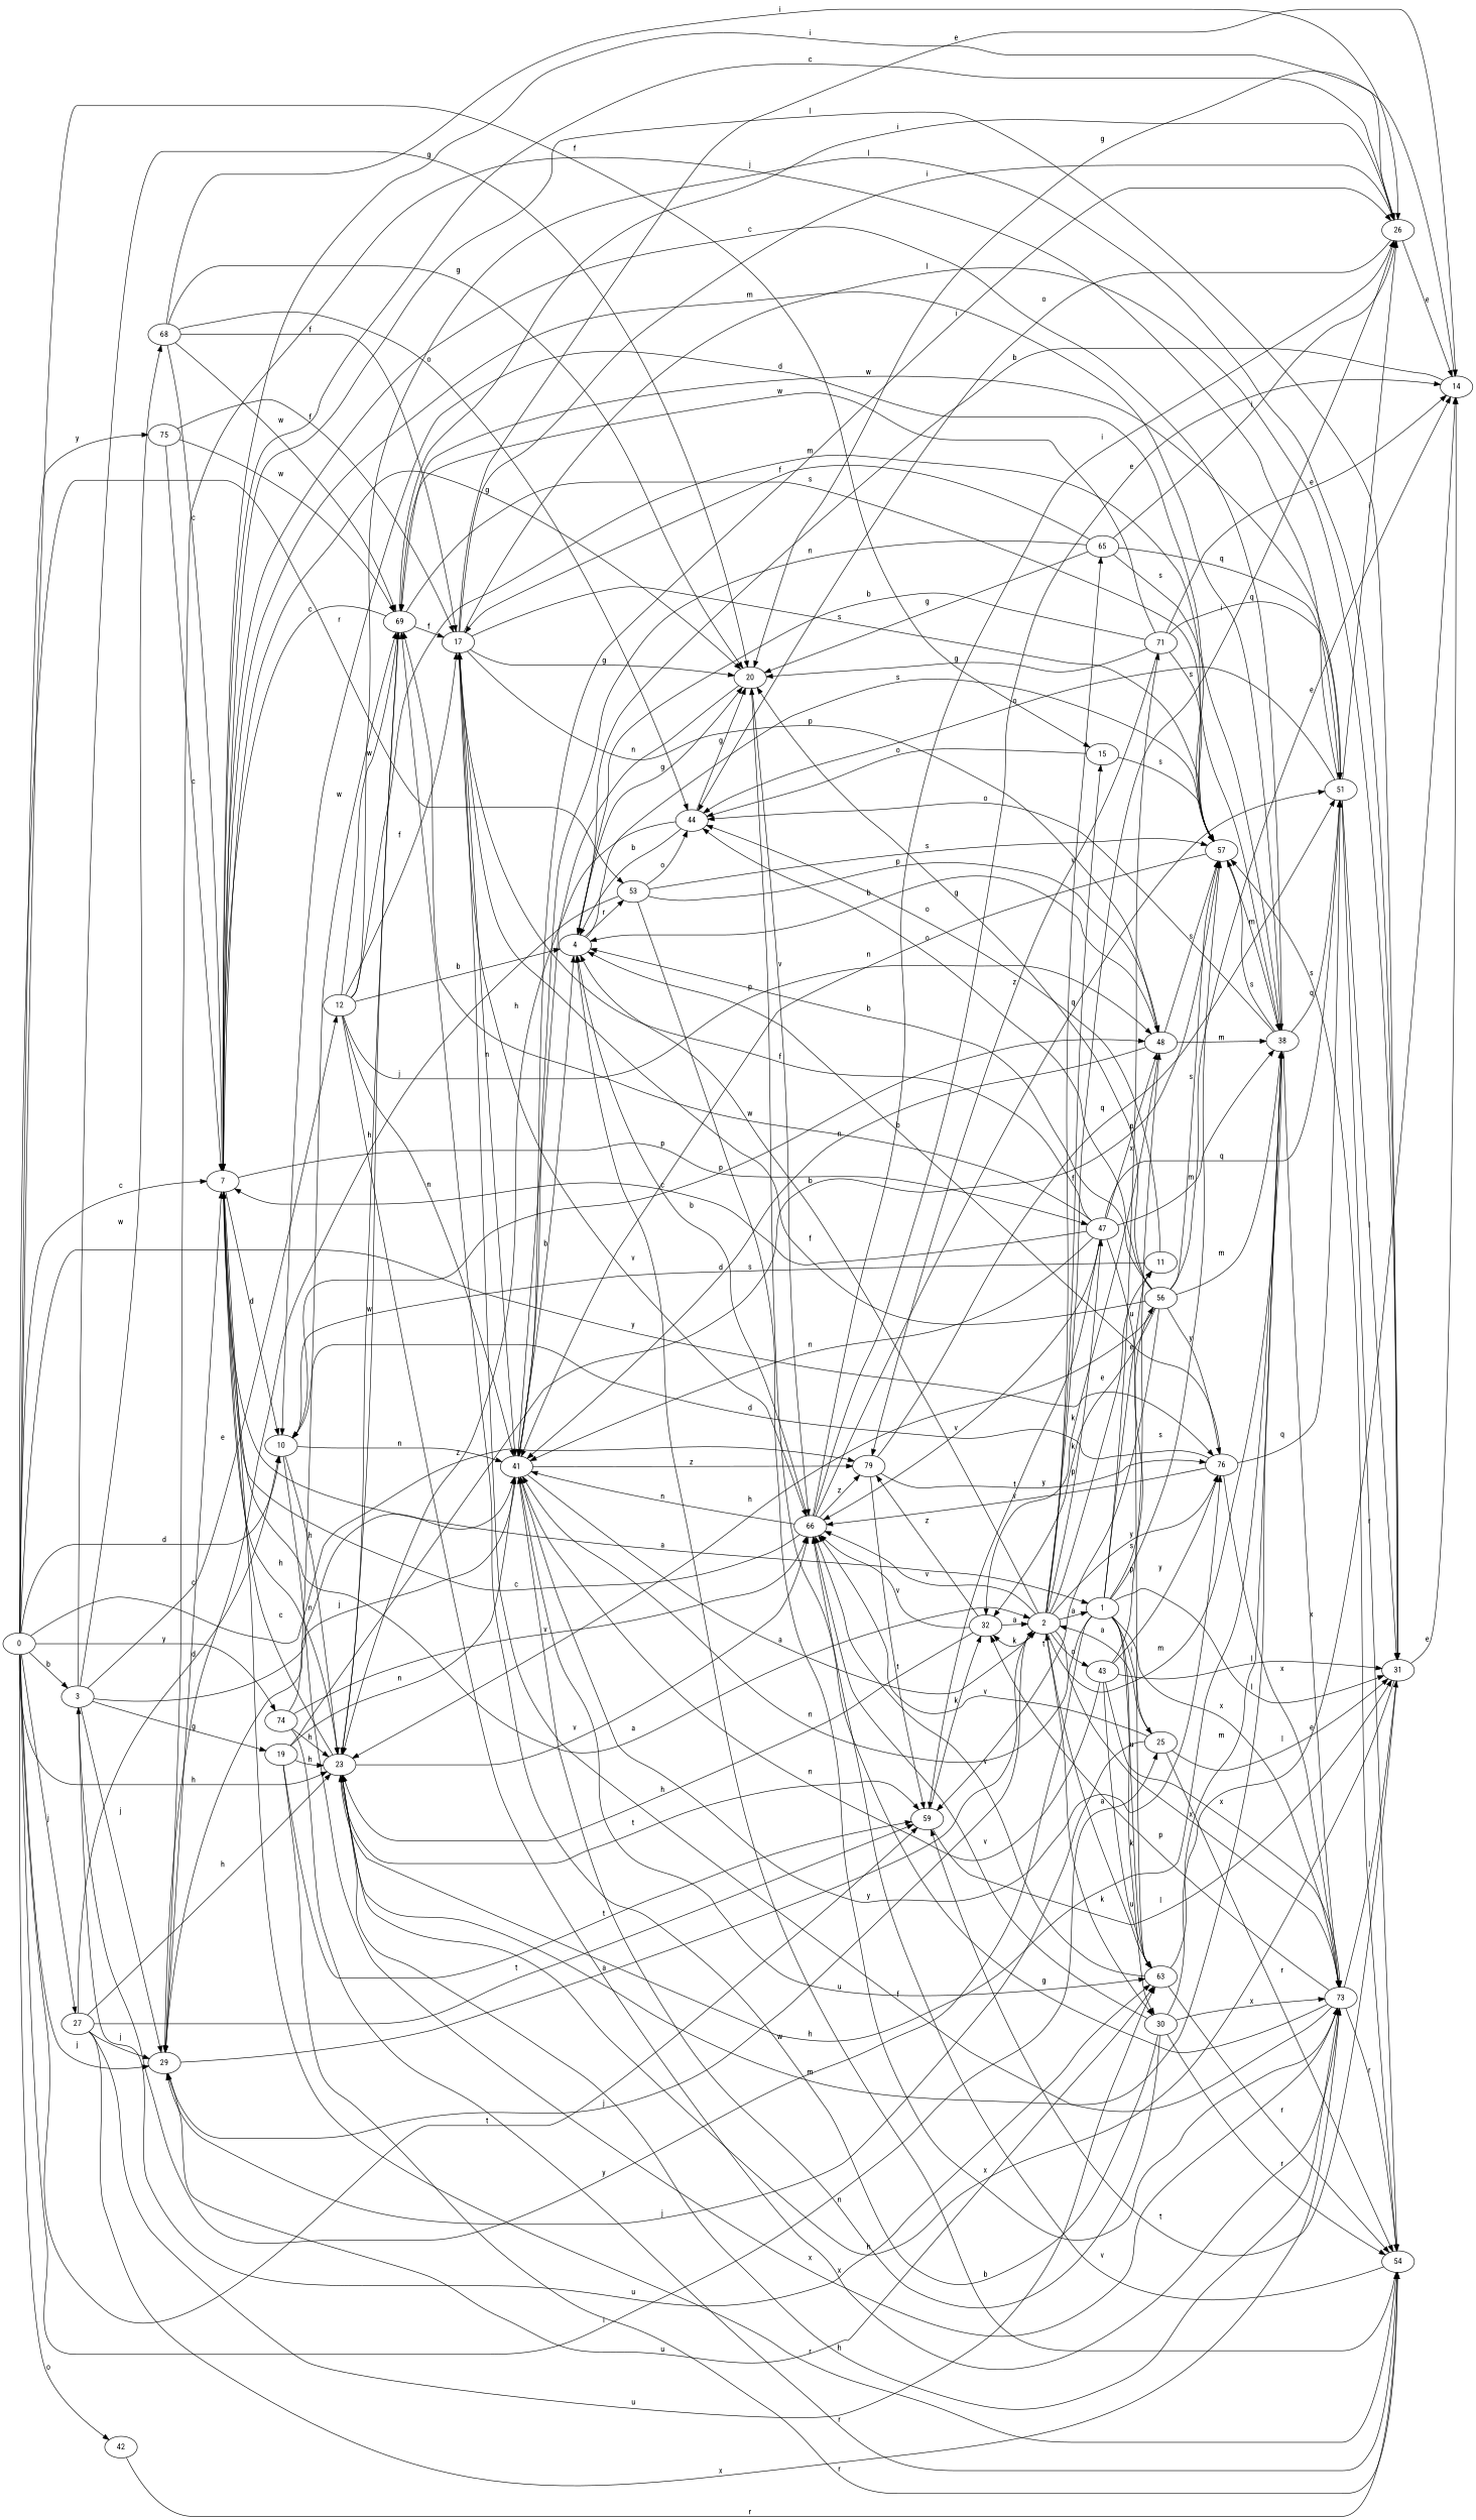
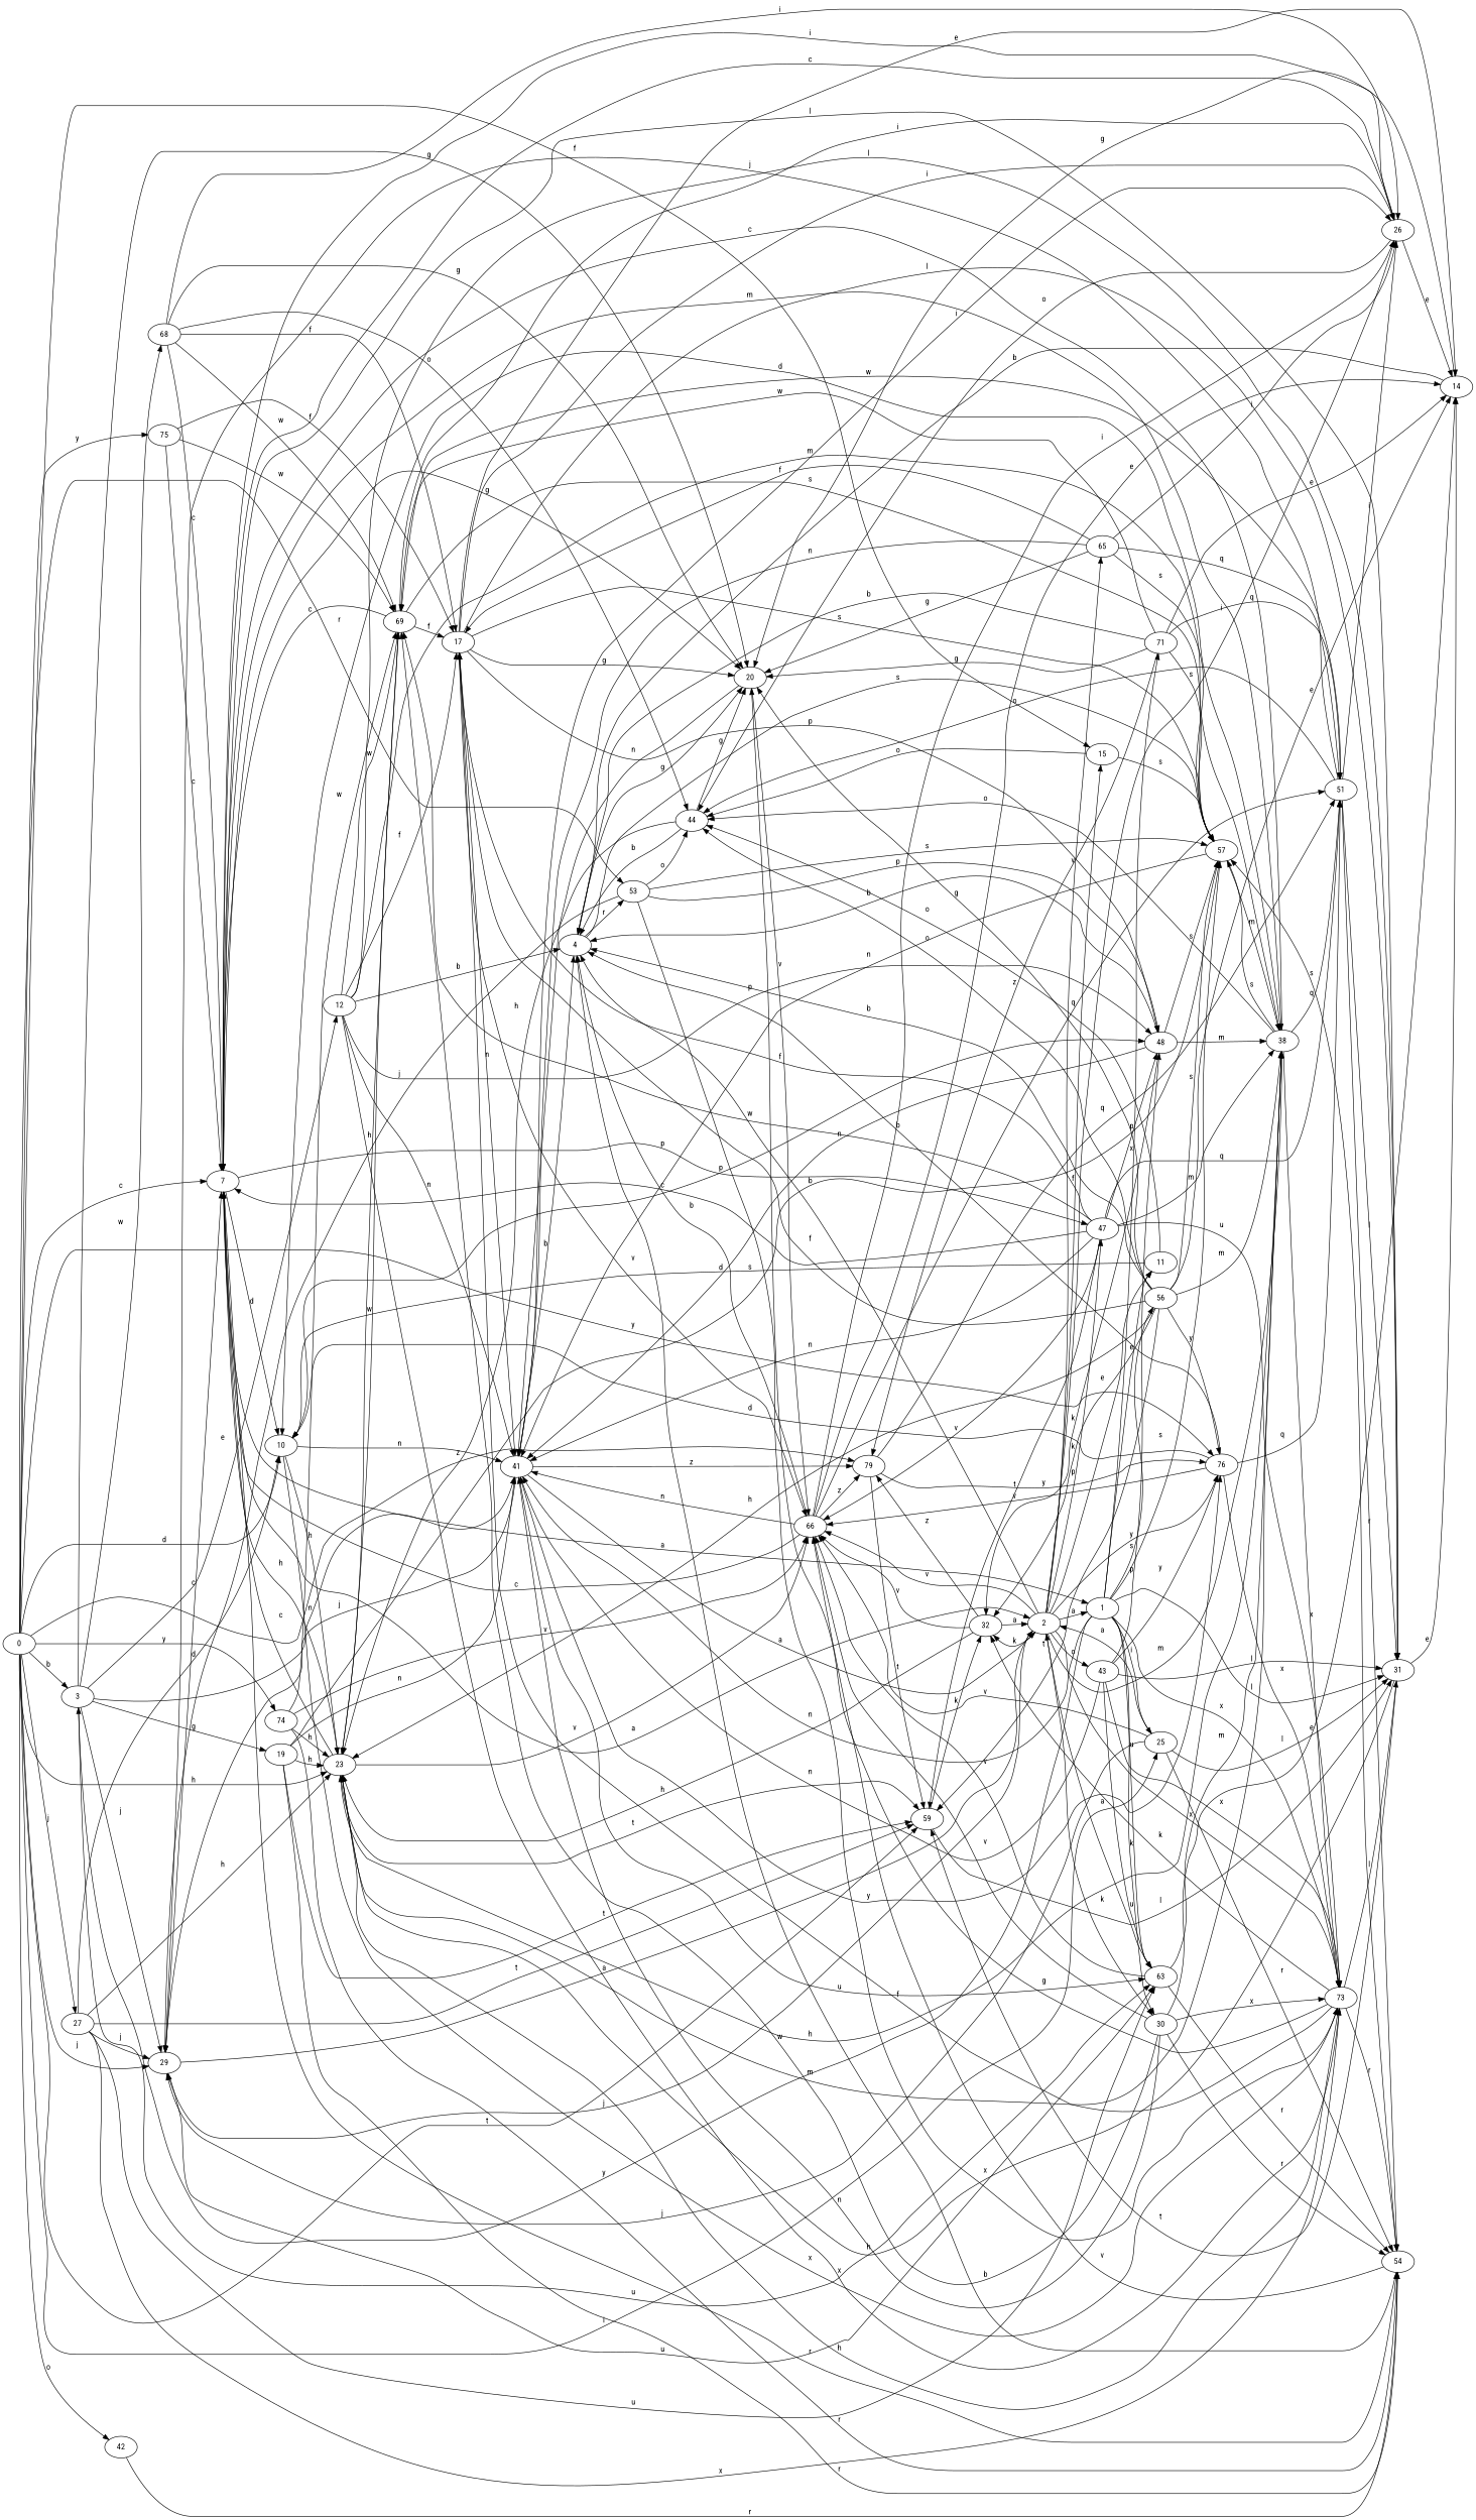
  strict digraph {
    fontname="Roboto Condensed"
    rankdir=LR
    node [fontname="Roboto Condensed"]
    edge [fontname="Roboto Condensed"]
    0
    3
    7
    10
    15
    23
    25
    27
    29
    42
    53
    59
    74
    75
    76
    79
    41
    63
    12
    19
    20
    68
    1
    n24 [label=31]
    2
    26
    38
    47
    54
    73
    48
    57
    44
    66
    69
    32
    17
    4
    51
    11
    30
    56
    71
    14
    43
    65
    0 -> 3 [label=b]
    0 -> 7 [label=c]
    0 -> 10 [label=d]
    0 -> 15 [label=f]
    0 -> 23 [label=h]
    0 -> 25 [label=i]
    0 -> 27 [label=j]
    0 -> 29 [label=j]
    0 -> 42 [label=o]
    0 -> 53 [label=r]
    0 -> 59 [label=t]
    0 -> 74 [label=y]
    0 -> 75 [label=y]
    0 -> 76 [label=y]
    0 -> 79 [label=z]
    3 -> 29 [label=j]
    3 -> 41 [label=n]
    3 -> 63 [label=u]
    3 -> 12 [label=e]
    3 -> 19 [label=g]
    3 -> 20 [label=g]
    3 -> 68 [label=w]
    7 -> 10 [label=d]
    7 -> 23 [label=h]
    7 -> 20 [label=g]
    7 -> 1 [label=a]
    7 -> n24 [label=l]
    7 -> 2 [label=a]
    7 -> 26 [label=i]
    7 -> 38 [label=m]
    7 -> 47 [label=p]
    7 -> 54 [label=r]
    10 -> 23 [label=h]
    10 -> 41 [label=n]
    10 -> 73 [label=x]
    10 -> 48 [label=p]
    15 -> 57 [label=s]
    15 -> 44 [label=o]
    23 -> 7 [label=c]
    23 -> 59 [label=t]
    23 -> 38 [label=m]
    23 -> 66 [label=v]
    23 -> 69 [label=w]
    25 -> 29 [label=j]
    25 -> n24 [label=l]
    25 -> 2 [label=a]
    25 -> 54 [label=r]
    25 -> 66 [label=v]
    27 -> 10 [label=d]
    27 -> 23 [label=h]
    27 -> 29 [label=j]
    27 -> 59 [label=t]
    27 -> 63 [label=u]
    27 -> 73 [label=x]
    29 -> 7 [label=c]
    29 -> 63 [label=u]
    29 -> 2 [label=a]
    42 -> 54 [label=r]
    53 -> 29 [label=j]
    53 -> 73 [label=x]
    53 -> 48 [label=p]
    53 -> 57 [label=s]
    53 -> 44 [label=o]
    59 -> n24 [label=l]
    59 -> 32 [label=k]
    74 -> 23 [label=h]
    74 -> 54 [label=r]
    74 -> 66 [label=v]
    74 -> 69 [label=w]
    75 -> 7 [label=c]
    75 -> 69 [label=w]
    75 -> 17 [label=f]
    76 -> 10 [label=d]
    76 -> 73 [label=x]
    76 -> 66 [label=v]
    76 -> 4 [label=b]
    76 -> 51 [label=q]
    79 -> 59 [label=t]
    79 -> 76 [label=y]
    79 -> 51 [label=q]
    41 -> 29 [label=j]
    41 -> 76 [label=y]
    41 -> 79 [label=z]
    41 -> 63 [label=u]
    41 -> 2 [label=a]
    41 -> 26 [label=i]
    41 -> 4 [label=b]
    63 -> 2 [label=a]
    63 -> 38 [label=m]
    63 -> 54 [label=r]
    63 -> 66 [label=v]
    12 -> 41 [label=n]
    12 -> n24 [label=l]
    12 -> 38 [label=m]
    12 -> 73 [label=x]
    12 -> 48 [label=p]
    12 -> 69 [label=w]
    12 -> 17 [label=f]
    12 -> 4 [label=b]
    19 -> 23 [label=h]
    19 -> 59 [label=t]
    19 -> 41 [label=n]
    19 -> 54 [label=r]
    19 -> 57 [label=s]
    20 -> 41 [label=n]
    20 -> 66 [label=v]
    68 -> 7 [label=c]
    68 -> 20 [label=g]
    68 -> 26 [label=i]
    68 -> 44 [label=o]
    68 -> 69 [label=w]
    68 -> 17 [label=f]
    1 -> 3 [label=y]
    1 -> 25 [label=i]
    1 -> 41 [label=n]
    1 -> 63 [label=u]
    1 -> n24 [label=l]
    1 -> 73 [label=x]
    1 -> 57 [label=s]
    1 -> 11 [label=e]
    1 -> 30 [label=k]
    1 -> 56 [label=s]
    1 -> 71 [label=x]
    n24 -> 23 [label=h]
    n24 -> 59 [label=t]
    n24 -> 14 [label=e]
    2 -> 15 [label=f]
    2 -> 29 [label=j]
    2 -> 76 [label=y]
    2 -> 1 [label=a]
    2 -> 26 [label=i]
    2 -> 38 [label=m]
    2 -> 47 [label=p]
    2 -> 73 [label=x]
    2 -> 66 [label=v]
    2 -> 32 [label=k]
    2 -> 4 [label=b]
    2 -> 11 [label=e]
    2 -> 30 [label=k]
    2 -> 43 [label=o]
    2 -> 65 [label=v]
    26 -> 7 [label=c]
    26 -> 44 [label=o]
    26 -> 14 [label=e]
    38 -> 7 [label=c]
    38 -> 10 [label=d]
    38 -> 23 [label=h]
    38 -> 73 [label=x]
    38 -> 57 [label=s]
    38 -> 44 [label=o]
    38 -> 51 [label=q]
    47 -> 7 [label=c]
    47 -> 59 [label=t]
    47 -> 41 [label=n]
-   47 -> 63 [label=u]
+   47 -> 73 [label=u]
    47 -> 38 [label=m]
    47 -> 48 [label=p]
    47 -> 66 [label=v]
    47 -> 69 [label=w]
    47 -> 17 [label=f]
    47 -> 51 [label=q]
    54 -> 57 [label=s]
    54 -> 66 [label=v]
    54 -> 4 [label=b]
    73 -> 23 [label=h]
    73 -> 20 [label=g]
    73 -> n24 [label=l]
    73 -> 54 [label=r]
-   73 -> 32 [label=p]
+   73 -> 32 [label=k]
    73 -> 17 [label=f]
    48 -> 41 [label=n]
    48 -> 38 [label=m]
    48 -> 57 [label=s]
    48 -> 32 [label=k]
    48 -> 4 [label=b]
    57 -> 41 [label=n]
    57 -> 38 [label=m]
    44 -> 23 [label=h]
    44 -> 20 [label=g]
    44 -> 4 [label=b]
    66 -> 7 [label=c]
    66 -> 79 [label=z]
    66 -> 41 [label=n]
    66 -> 26 [label=i]
    66 -> 4 [label=b]
    66 -> 51 [label=q]
    66 -> 14 [label=e]
    69 -> 7 [label=c]
    69 -> 23 [label=h]
    69 -> 26 [label=i]
    69 -> 57 [label=s]
    69 -> 17 [label=f]
    32 -> 23 [label=h]
    32 -> 79 [label=z]
    32 -> 2 [label=a]
    32 -> 66 [label=v]
    17 -> 41 [label=n]
    17 -> 20 [label=g]
    17 -> n24 [label=l]
    17 -> 26 [label=i]
    17 -> 48 [label=p]
    17 -> 57 [label=s]
    17 -> 66 [label=v]
    17 -> 14 [label=e]
    4 -> 53 [label=r]
    4 -> 20 [label=g]
    4 -> 57 [label=s]
    51 -> 29 [label=j]
    51 -> n24 [label=l]
    51 -> 26 [label=i]
    51 -> 54 [label=r]
    51 -> 44 [label=o]
    51 -> 69 [label=w]
    11 -> 10 [label=d]
    11 -> 44 [label=o]
    30 -> 41 [label=n]
    30 -> 54 [label=r]
    30 -> 73 [label=x]
    30 -> 66 [label=v]
    30 -> 69 [label=w]
    30 -> 14 [label=e]
    56 -> 23 [label=h]
    56 -> 59 [label=t]
    56 -> 76 [label=y]
    56 -> 20 [label=g]
    56 -> 38 [label=m]
    56 -> 57 [label=s]
    56 -> 44 [label=o]
    56 -> 32 [label=k]
    56 -> 17 [label=f]
    56 -> 4 [label=b]
    56 -> 14 [label=e]
    71 -> 79 [label=z]
    71 -> 20 [label=g]
    71 -> 57 [label=s]
    71 -> 69 [label=w]
    71 -> 4 [label=b]
    71 -> 51 [label=q]
    71 -> 14 [label=e]
    14 -> 20 [label=g]
    14 -> 4 [label=b]
    43 -> 76 [label=y]
    43 -> 41 [label=n]
    43 -> 63 [label=u]
    43 -> n24 [label=l]
    43 -> 73 [label=x]
    43 -> 48 [label=p]
    65 -> 41 [label=n]
    65 -> 20 [label=g]
    65 -> 26 [label=i]
    65 -> 57 [label=s]
    65 -> 17 [label=f]
    65 -> 51 [label=q]
  }
